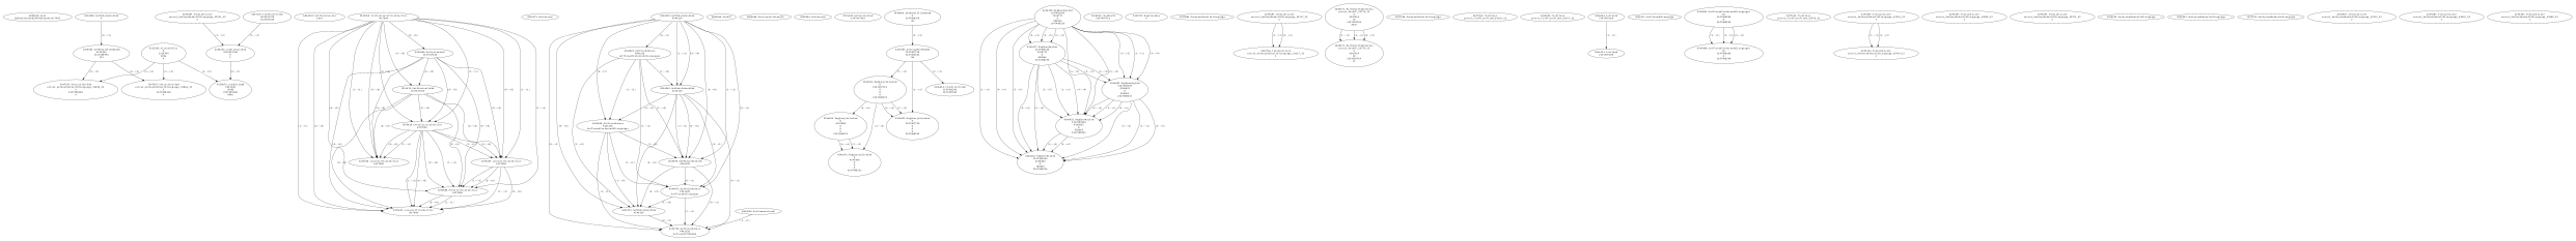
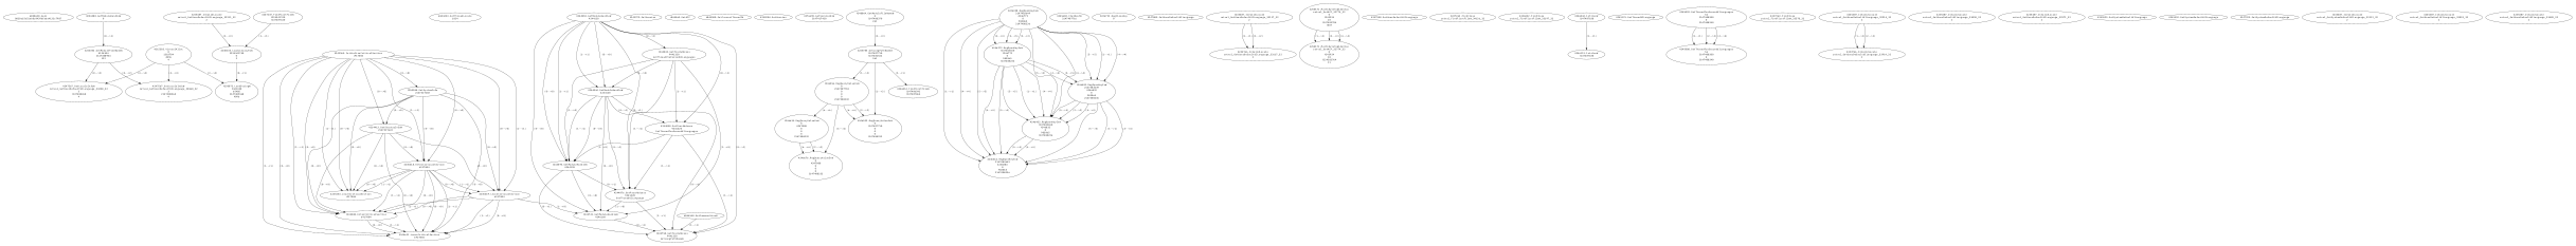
  digraph {
    fontname="IBM Plex Mono"
    node [fontname="IBM Plex Mono"]
    edge [fontname="IBM Plex Mono"]
    n1 [label="6850628.main\n0020a15e51eb8c04296fe6a4132c7987"]
    n2 [label="4254480.GetModuleHandleW\n0"]
    n3 [label="4243306.GetModuleFileNameW\n4194304\n2147408904\n122"]
    n4 [label="4247567.GetLocaleInfoW\nretval_GetUserDefaultUILanguage_33860_32\n3\n2147408268\n4"]
    n5 [label="4247567.GetLocaleInfoW\nretval_GetUserDefaultUILanguage_33458_32\n3\n2147408268\n4"]
    n6 [label="6844434.SetThreadLocale\n1024"]
    n7 [label="4243965.InitializeCriticalSection\n6917004"]
    n8 [label="4250188.GetSystemInfo\n2147417660"]
    n9 [label="4214413.GetStartupInfoW\n2147417624"]
    n10 [label="4245418.EnterCriticalSection\n6917004"]
    n11 [label="4245469.LeaveCriticalSection\n6917004"]
    n12 [label="4245454.LeaveCriticalSection\n6917004"]
    n13 [label="4245580.EnterCriticalSection\n6917004"]
    n14 [label="4245621.LeaveCriticalSection\n6917004"]
    n15 [label="4243979.GetVersion\n"]
    n16 [label="4244018.GetModuleHandleW\n4244120"]
    n17 [label="4244024.GetProcAddress\n9441320\nGetThreadPreferredUILanguages"]
    n18 [label="4244044.GetModuleHandleW\n4244120"]
    n19 [label="4244050.GetProcAddress\n9441320\nSetThreadPreferredUILanguages"]
    n20 [label="4244070.GetModuleHandleW\n4244120"]
    n21 [label="4244076.GetProcAddress\n9441320\nGetThreadUILanguage"]
    n22 [label="4245741.GetModuleHandleW\n4246160"]
    n23 [label="4245758.GetProcAddress\n9441320\nGetLongPathNameW"]
    n24 [label="6844540.GetCommandLineW\n"]
    n25 [label="6844560.GetACP\n"]
    n26 [label="6844580.GetCurrentThreadId\n"]
    n27 [label="4250204.GetVersion\n"]
    n28 [label="4276690.GetVersionExW\n2147417420"]
    n29 [label="4248064.GetModuleFileNameW\n0\n2147408370\n261"]
    n30 [label="4245785.GetLongPathNameW\n2147407710\n2147406542\n261"]
    n31 [label="4246556.RegQueryValueExW\n0\n2147407710\n0\n0\n0\n2147408232"]
    n32 [label="4246599.RegQueryValueExW\n0\n2147407710\n0\n0\n0\n2147408232"]
    n33 [label="4246014.FindFirstFileW\n2147406542\n2147407064"]
    n34 [label="4215383.VirtualAlloc\n0\n1310704\n4096\n4"]
    n35 [label="4250073.LoadStringW\n9441340\n65485\n2147409468\n4096"]
    n36 [label="4246338.RegOpenKeyExW\n2147483649\n4246772\n0\n983065\n2147408236"]
    n37 [label="4246372.RegOpenKeyExW\n2147483650\n4246772\n0\n983065\n2147408236"]
    n38 [label="4246402.RegOpenKeyExW\n2147483649\n4246832\n0\n983065\n2147408236"]
    n39 [label="4246432.RegOpenKeyExW\n2147483650\n4246832\n0\n983065\n2147408236"]
    n40 [label="4246462.RegOpenKeyExW\n2147483649\n4246884\n0\n983065\n2147408236"]
    n41 [label="4246635.RegQueryValueExW\n0\n4247000\n0\n0\n0\n2147408232"]
    n42 [label="4246676.RegQueryValueExW\n0\n4247000\n0\n0\n0\n2147408232"]
    n43 [label="4245683.CharNextW\n2147407716"]
    n44 [label="4246722.RegCloseKey\n0"]
    n45 [label="4247883.GetUserDefaultUILanguage\n"]
    n46 [label="4245487.IsValidLocale\nretval_GetUserDefaultUILanguage_33117_32\n2"]
    n47 [label="4244766.IsValidLocale\nretval_GetUserDefaultUILanguage_33117_32\n2"]
    n48 [label="4250171.MultiByteToWideChar\nretval_GetACP_32774_32\n0\n4243924\n10\n2147403704\n2047"]
    n49 [label="4250171.MultiByteToWideChar\nretval_GetACP_32774_32\n0\n4243924\n10\n3224282764\n11"]
    n50 [label="4247558.GetUserDefaultUILanguage\n"]
    n51 [label="4247247.FindFirstFileW\n3224341740\n2147407640"]
    n52 [label="4248145.LoadLibraryExW\n3224341740\n0\n2"]
    n53 [label="4247263.FindClose\nretval_FindFirstFileW_34126_32"]
    n54 [label="4246032.FindClose\nretval_FindFirstFileW_33197_32"]
    n55 [label="4246044.lstrlenW\n2147407108"]
    n56 [label="4246113.lstrlenW\n2147407108"]
    n57 [label="4245487.IsValidLocale\nretval_GetUserDefaultUILanguage_32911_32\n2"]
    n58 [label="4245121.GetThreadUILanguage\n"]
    n59 [label="4245059.GetThreadPreferredUILanguages\n56\n2147408200\n0\n2147408240"]
    n60 [label="4245088.GetThreadPreferredUILanguages\n56\n2147408200\n0\n2147408240"]
    n61 [label="4247263.FindClose\nretval_FindFirstFileW_33578_32"]
    n62 [label="4245487.IsValidLocale\nretval_GetUserDefaultUILanguage_32914_32\n2"]
    n63 [label="4244766.IsValidLocale\nretval_GetUserDefaultUILanguage_32914_32\n2"]
    n64 [label="4245487.IsValidLocale\nretval_GetUserDefaultUILanguage_33090_32\n2"]
    n65 [label="4245487.IsValidLocale\nretval_GetUserDefaultUILanguage_32971_32\n2"]
    n66 [label="4245525.GetSystemDefaultUILanguage\n"]
    n67 [label="4245552.GetSystemDefaultUILanguage\n"]
    n68 [label="4247923.GetSystemDefaultUILanguage\n"]
    n69 [label="4245487.IsValidLocale\nretval_GetSystemDefaultUILanguage_33112_32\n2"]
    n70 [label="4245487.IsValidLocale\nretval_GetUserDefaultUILanguage_33091_32\n2"]
    n71 [label="4245487.IsValidLocale\nretval_GetUserDefaultUILanguage_33489_32\n2"]
    n2 -> n3 [label="(0-->1)"]
    n3 -> n4 [label="(0-->2)"]
    n3 -> n5 [label="(0-->2)"]
    n7 -> n8 [label="(0-->0)"]
    n7 -> n9 [label="(0-->0)"]
    n7 -> n10 [label="(1-->1)"]
    n7 -> n10 [label="(0-->0)"]
    n7 -> n11 [label="(1-->1)"]
    n7 -> n11 [label="(0-->0)"]
    n7 -> n12 [label="(1-->1)"]
    n7 -> n12 [label="(0-->0)"]
    n7 -> n13 [label="(1-->1)"]
    n7 -> n13 [label="(0-->0)"]
    n7 -> n14 [label="(1-->1)"]
    n7 -> n14 [label="(0-->0)"]
    n8 -> n9 [label="(0-->0)"]
    n8 -> n10 [label="(0-->0)"]
    n8 -> n11 [label="(0-->0)"]
    n8 -> n12 [label="(0-->0)"]
    n8 -> n13 [label="(0-->0)"]
    n8 -> n14 [label="(0-->0)"]
    n9 -> n10 [label="(0-->0)"]
    n9 -> n11 [label="(0-->0)"]
    n9 -> n12 [label="(0-->0)"]
    n9 -> n13 [label="(0-->0)"]
    n9 -> n14 [label="(0-->0)"]
    n10 -> n11 [label="(1-->1)"]
    n10 -> n11 [label="(0-->0)"]
    n10 -> n12 [label="(1-->1)"]
    n10 -> n12 [label="(0-->0)"]
    n10 -> n13 [label="(1-->1)"]
    n10 -> n13 [label="(0-->0)"]
    n10 -> n14 [label="(1-->1)"]
    n10 -> n14 [label="(0-->0)"]
    n11 -> n13 [label="(1-->1)"]
    n11 -> n13 [label="(0-->0)"]
    n11 -> n14 [label="(1-->1)"]
    n11 -> n14 [label="(0-->0)"]
    n13 -> n14 [label="(1-->1)"]
    n13 -> n14 [label="(0-->0)"]
    n16 -> n17 [label="(0-->1)"]
    n16 -> n18 [label="(1-->1)"]
    n16 -> n18 [label="(0-->0)"]
    n16 -> n19 [label="(0-->1)"]
    n16 -> n20 [label="(1-->1)"]
    n16 -> n20 [label="(0-->0)"]
    n16 -> n21 [label="(0-->1)"]
    n16 -> n22 [label="(0-->0)"]
    n16 -> n23 [label="(0-->1)"]
    n17 -> n18 [label="(1-->0)"]
    n17 -> n19 [label="(1-->1)"]
    n17 -> n20 [label="(1-->0)"]
    n17 -> n21 [label="(1-->1)"]
    n17 -> n22 [label="(1-->0)"]
    n18 -> n19 [label="(0-->1)"]
    n18 -> n20 [label="(1-->1)"]
    n18 -> n20 [label="(0-->0)"]
    n18 -> n21 [label="(0-->1)"]
    n18 -> n22 [label="(0-->0)"]
    n18 -> n23 [label="(0-->1)"]
    n19 -> n20 [label="(1-->0)"]
    n19 -> n21 [label="(1-->1)"]
-   n19 -> n22 [label="(1-->0)"]
+   n11 -> n22 [label="(1-->0)"]
    n19 -> n23 [label="(1-->1)"]
    n20 -> n21 [label="(0-->1)"]
    n20 -> n22 [label="(0-->0)"]
    n20 -> n23 [label="(0-->1)"]
    n21 -> n22 [label="(1-->0)"]
    n21 -> n23 [label="(1-->1)"]
    n22 -> n23 [label="(0-->1)"]
    n24 -> n23 [label="(1-->1)"]
    n29 -> n30 [label="(3-->3)"]
    n30 -> n31 [label="(1-->2)"]
    n30 -> n32 [label="(1-->2)"]
    n30 -> n33 [label="(2-->1)"]
    n31 -> n32 [label="(2-->2)"]
    n31 -> n32 [label="(6-->6)"]
    n31 -> n41 [label="(6-->6)"]
    n31 -> n42 [label="(6-->6)"]
    n34 -> n4 [label="(4-->4)"]
    n34 -> n5 [label="(4-->4)"]
    n34 -> n35 [label="(3-->4)"]
    n36 -> n37 [label="(2-->2)"]
    n36 -> n37 [label="(4-->4)"]
    n36 -> n37 [label="(5-->5)"]
    n36 -> n38 [label="(1-->1)"]
    n36 -> n38 [label="(4-->4)"]
    n36 -> n38 [label="(5-->5)"]
    n36 -> n39 [label="(4-->4)"]
    n36 -> n39 [label="(5-->5)"]
    n36 -> n40 [label="(1-->1)"]
    n36 -> n40 [label="(4-->4)"]
    n36 -> n40 [label="(5-->5)"]
    n37 -> n38 [label="(4-->4)"]
    n37 -> n38 [label="(5-->5)"]
    n37 -> n39 [label="(1-->1)"]
    n37 -> n39 [label="(4-->4)"]
    n37 -> n39 [label="(5-->5)"]
    n37 -> n40 [label="(4-->4)"]
    n37 -> n40 [label="(5-->5)"]
    n38 -> n39 [label="(2-->2)"]
    n38 -> n39 [label="(4-->4)"]
    n38 -> n39 [label="(5-->5)"]
    n38 -> n40 [label="(1-->1)"]
    n38 -> n40 [label="(4-->4)"]
    n38 -> n40 [label="(5-->5)"]
    n39 -> n40 [label="(4-->4)"]
    n39 -> n40 [label="(5-->5)"]
    n41 -> n42 [label="(2-->2)"]
    n41 -> n42 [label="(6-->6)"]
    n46 -> n47 [label="(1-->1)"]
    n46 -> n47 [label="(2-->2)"]
    n48 -> n49 [label="(1-->1)"]
    n48 -> n49 [label="(3-->3)"]
    n48 -> n49 [label="(4-->4)"]
    n51 -> n52 [label="(1-->1)"]
    n52 -> n35 [label="(0-->1)"]
    n55 -> n56 [label="(1-->1)"]
    n57 -> n52 [label="(2-->3)"]
    n59 -> n60 [label="(1-->1)"]
    n59 -> n60 [label="(2-->2)"]
    n59 -> n60 [label="(4-->4)"]
    n62 -> n63 [label="(1-->1)"]
    n62 -> n63 [label="(2-->2)"]
  }
